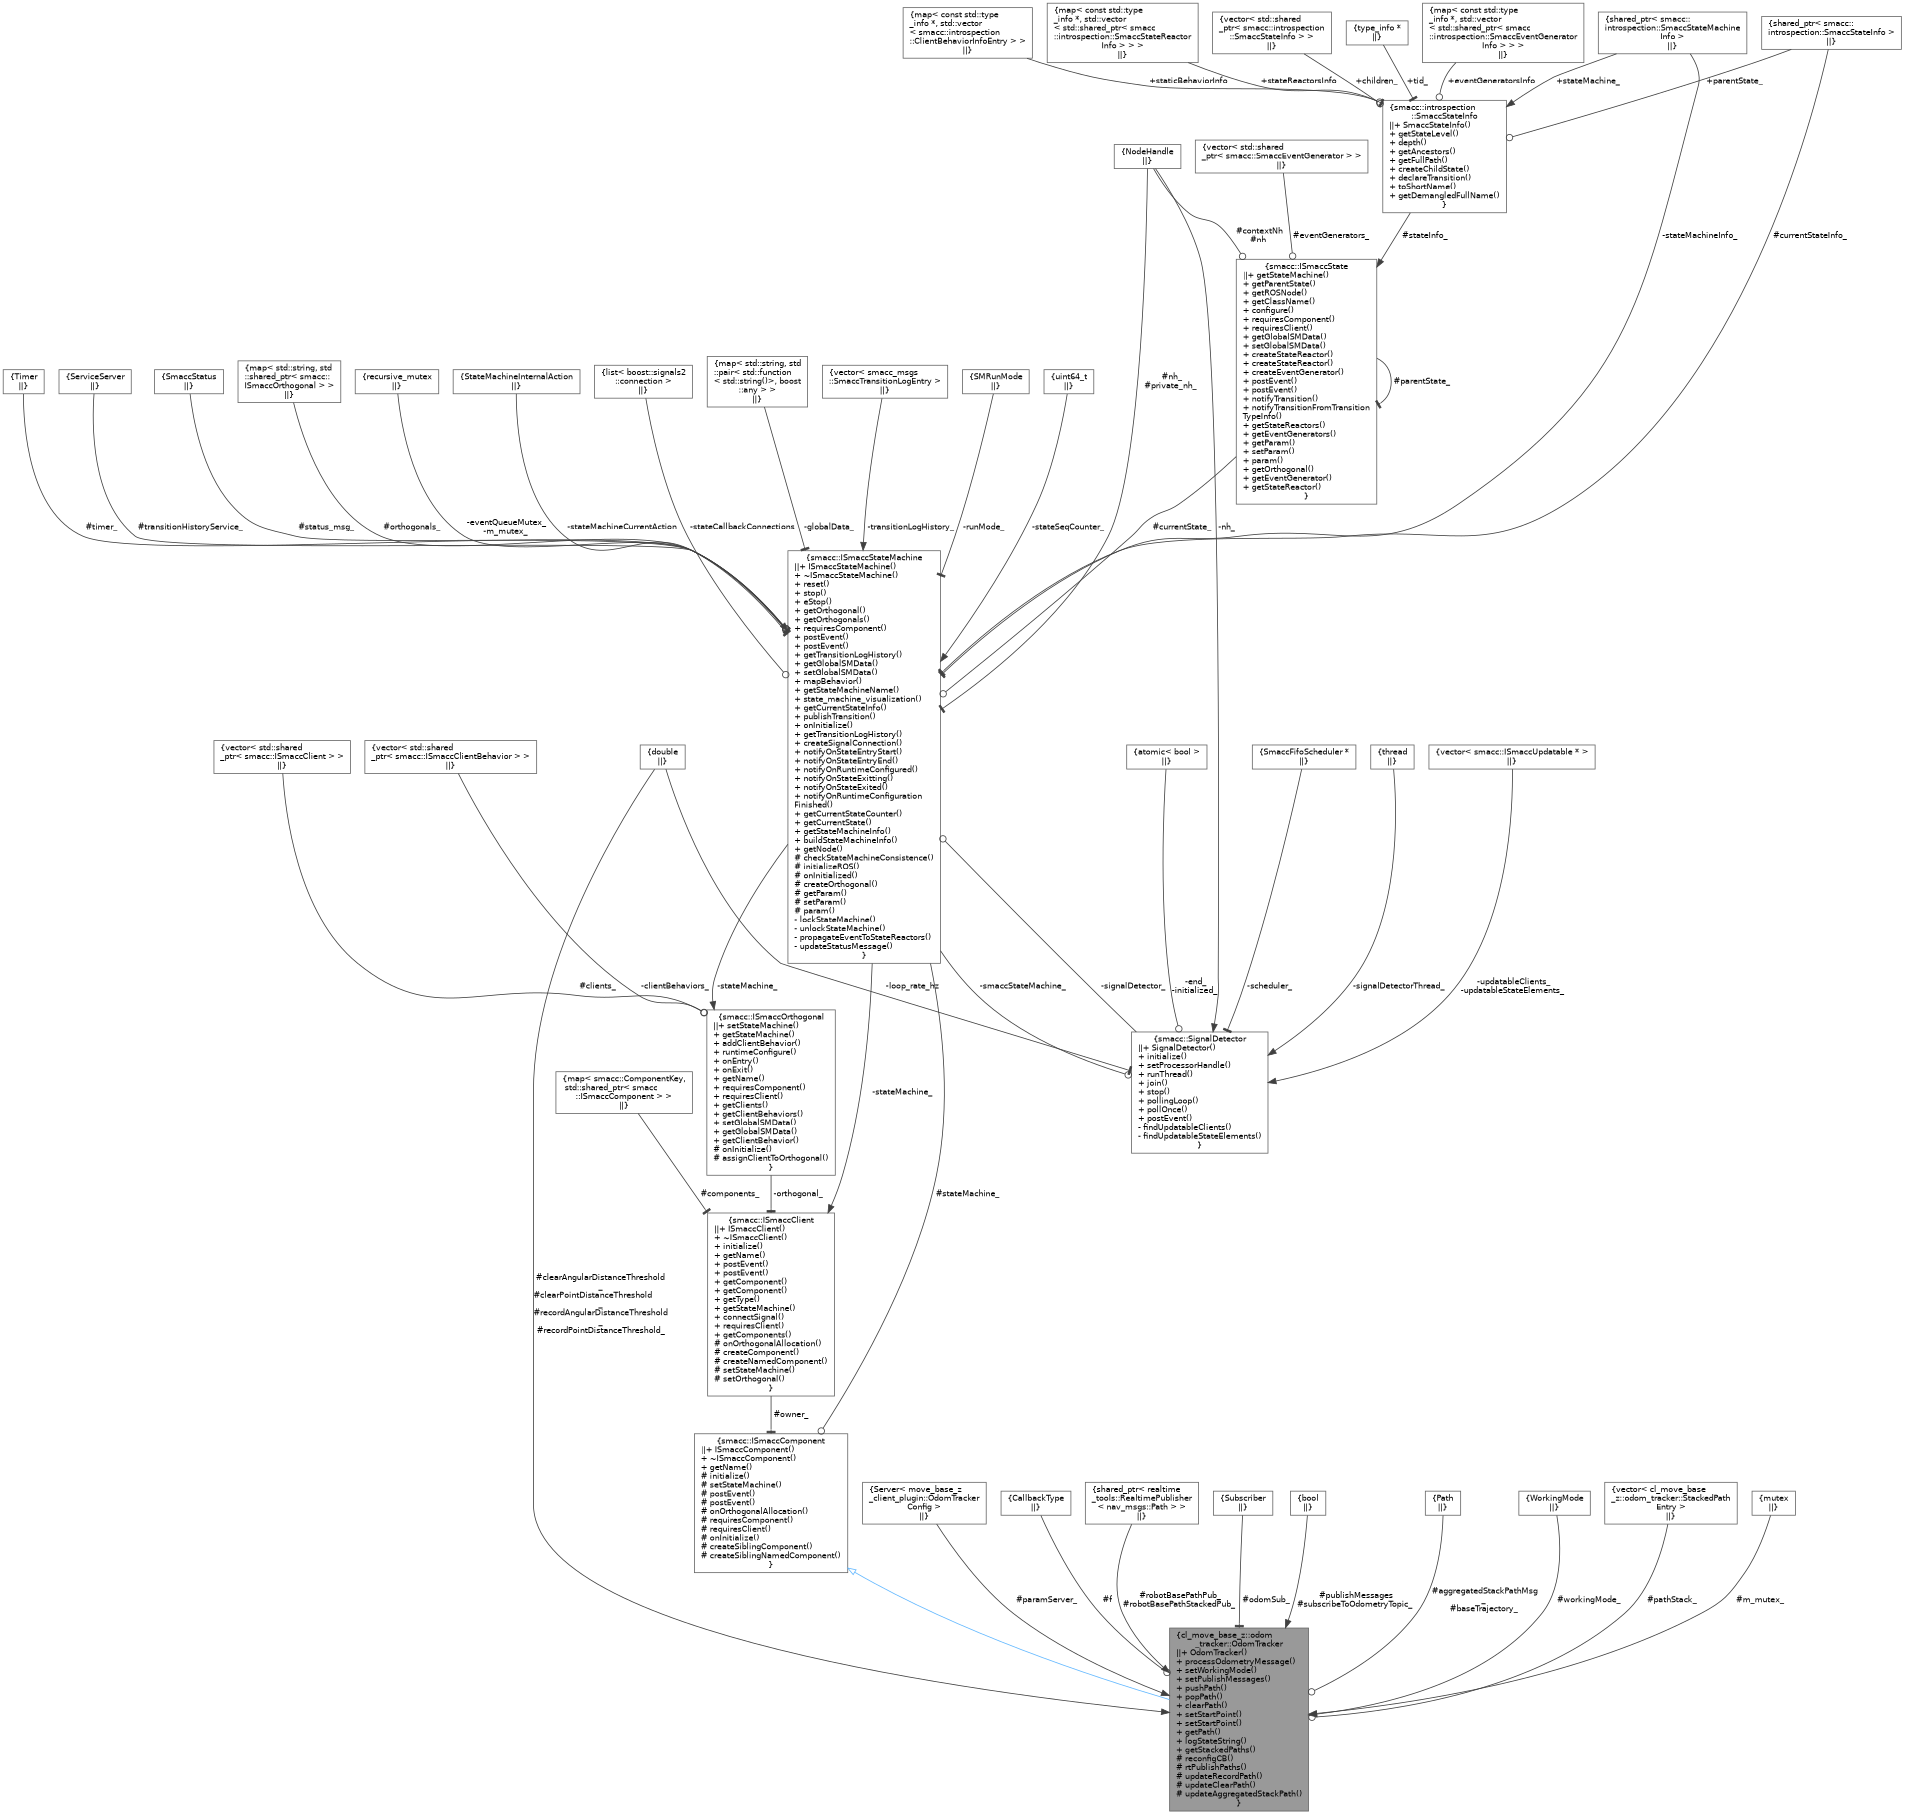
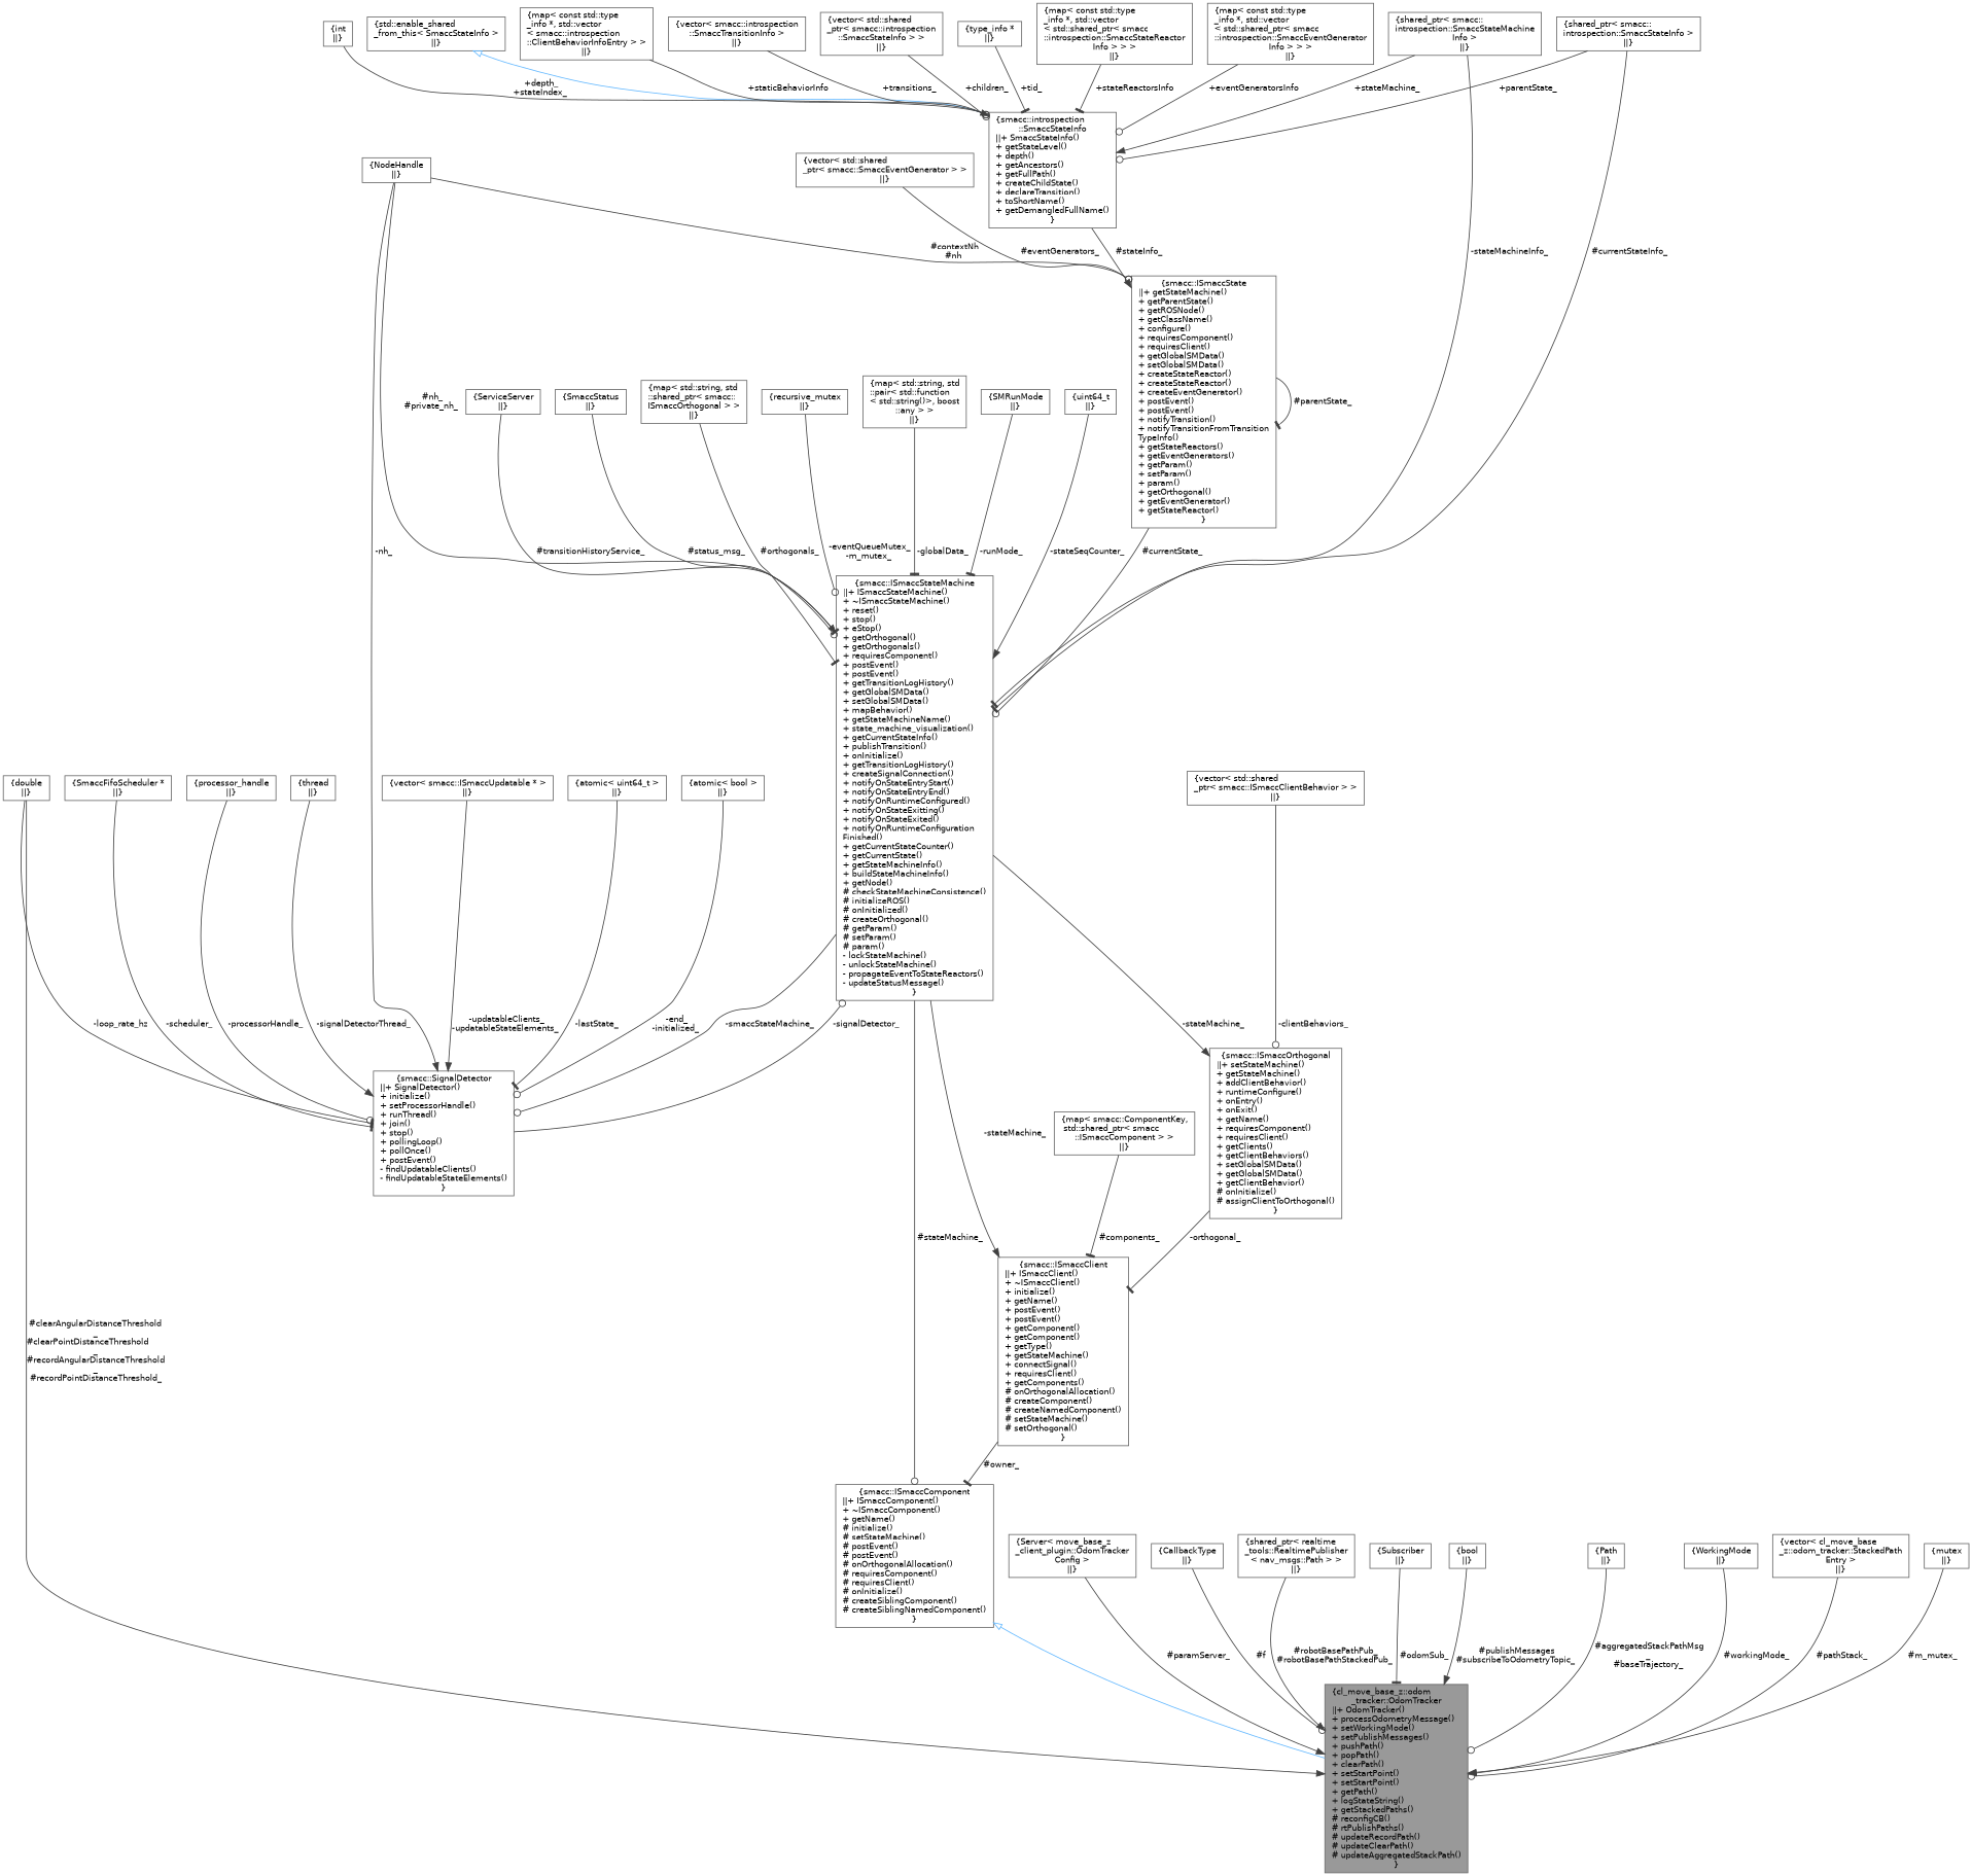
  digraph {
    node [color=gray40 fillcolor=white fontname=Helvetica fontsize=10 shape=box style=filled]
    edge [color=grey25 fontname=Helvetica fontsize=10 labelfontname=Helvetica labelfontsize=10 style=solid arrowhead=odot]
    n1 [fillcolor=grey60 fontcolor=black height=0.2 label="{cl_move_base_z::odom\l_tracker::OdomTracker\n||+ OdomTracker()\l+ processOdometryMessage()\l+ setWorkingMode()\l+ setPublishMessages()\l+ pushPath()\l+ popPath()\l+ clearPath()\l+ setStartPoint()\l+ setStartPoint()\l+ getPath()\l+ logStateString()\l+ getStackedPaths()\l# reconfigCB()\l# rtPublishPaths()\l# updateRecordPath()\l# updateClearPath()\l# updateAggregatedStackPath()\l}" width=0.4]
    n2 [height=0.2 label="{smacc::ISmaccComponent\n||+ ISmaccComponent()\l+ ~ISmaccComponent()\l+ getName()\l# initialize()\l# setStateMachine()\l# postEvent()\l# postEvent()\l# onOrthogonalAllocation()\l# requiresComponent()\l# requiresClient()\l# onInitialize()\l# createSiblingComponent()\l# createSiblingNamedComponent()\l}" width=0.4]
    n3 [height=0.2 label="{smacc::ISmaccStateMachine\n||+ ISmaccStateMachine()\l+ ~ISmaccStateMachine()\l+ reset()\l+ stop()\l+ eStop()\l+ getOrthogonal()\l+ getOrthogonals()\l+ requiresComponent()\l+ postEvent()\l+ postEvent()\l+ getTransitionLogHistory()\l+ getGlobalSMData()\l+ setGlobalSMData()\l+ mapBehavior()\l+ getStateMachineName()\l+ state_machine_visualization()\l+ getCurrentStateInfo()\l+ publishTransition()\l+ onInitialize()\l+ getTransitionLogHistory()\l+ createSignalConnection()\l+ notifyOnStateEntryStart()\l+ notifyOnStateEntryEnd()\l+ notifyOnRuntimeConfigured()\l+ notifyOnStateExitting()\l+ notifyOnStateExited()\l+ notifyOnRuntimeConfiguration\lFinished()\l+ getCurrentStateCounter()\l+ getCurrentState()\l+ getStateMachineInfo()\l+ buildStateMachineInfo()\l+ getNode()\l# checkStateMachineConsistence()\l# initializeROS()\l# onInitialized()\l# createOrthogonal()\l# getParam()\l# setParam()\l# param()\l- lockStateMachine()\l- unlockStateMachine()\l- propagateEventToStateReactors()\l- updateStatusMessage()\l}" width=0.4]
    n4 [height=0.2 label="{smacc::SignalDetector\n||+ SignalDetector()\l+ initialize()\l+ setProcessorHandle()\l+ runThread()\l+ join()\l+ stop()\l+ pollingLoop()\l+ pollOnce()\l+ postEvent()\l- findUpdatableClients()\l- findUpdatableStateElements()\l}" width=0.4]
    n5 [height=0.2 label="{smacc::ISmaccClient\n||+ ISmaccClient()\l+ ~ISmaccClient()\l+ initialize()\l+ getName()\l+ postEvent()\l+ postEvent()\l+ getComponent()\l+ getComponent()\l+ getType()\l+ getStateMachine()\l+ connectSignal()\l+ requiresClient()\l+ getComponents()\l# onOrthogonalAllocation()\l# createComponent()\l# createNamedComponent()\l# setStateMachine()\l# setOrthogonal()\l}" width=0.4]
    n6 [height=0.2 label="{smacc::ISmaccOrthogonal\n||+ setStateMachine()\l+ getStateMachine()\l+ addClientBehavior()\l+ runtimeConfigure()\l+ onEntry()\l+ onExit()\l+ getName()\l+ requiresComponent()\l+ requiresClient()\l+ getClients()\l+ getClientBehaviors()\l+ setGlobalSMData()\l+ getGlobalSMData()\l+ getClientBehavior()\l# onInitialize()\l# assignClientToOrthogonal()\l}" width=0.4]
    n7 [height=0.2 label="{NodeHandle\n||}" width=0.4]
    n8 [height=0.2 label="{smacc::ISmaccState\n||+ getStateMachine()\l+ getParentState()\l+ getROSNode()\l+ getClassName()\l+ configure()\l+ requiresComponent()\l+ requiresClient()\l+ getGlobalSMData()\l+ setGlobalSMData()\l+ createStateReactor()\l+ createStateReactor()\l+ createEventGenerator()\l+ postEvent()\l+ postEvent()\l+ notifyTransition()\l+ notifyTransitionFromTransition\lTypeInfo()\l+ getStateReactors()\l+ getEventGenerators()\l+ getParam()\l+ setParam()\l+ param()\l+ getOrthogonal()\l+ getEventGenerator()\l+ getStateReactor()\l}" width=0.4]
-   n9 [height=0.2 label="{Timer\n||}" width=0.4]
    n10 [height=0.2 label="{ServiceServer\n||}" width=0.4]
    n11 [height=0.2 label="{vector\< std::shared\l_ptr\< smacc::SmaccEventGenerator \> \>\n||}" width=0.4]
    n12 [height=0.2 label="{smacc::introspection\l::SmaccStateInfo\n||+ SmaccStateInfo()\l+ getStateLevel()\l+ depth()\l+ getAncestors()\l+ getFullPath()\l+ createChildState()\l+ declareTransition()\l+ toShortName()\l+ getDemangledFullName()\l}" width=0.4]
+   n13 [height=0.2 label="{std::enable_shared\l_from_this\< SmaccStateInfo \>\n||}" width=0.4]
    n14 [height=0.2 label="{map\< const std::type\l_info *, std::vector\l\< smacc::introspection\l::ClientBehaviorInfoEntry \> \>\n||}" width=0.4]
    n15 [height=0.2 label="{map\< const std::type\l_info *, std::vector\l\< std::shared_ptr\< smacc\l::introspection::SmaccStateReactor\lInfo \> \> \>\n||}" width=0.4]
    n16 [height=0.2 label="{map\< const std::type\l_info *, std::vector\l\< std::shared_ptr\< smacc\l::introspection::SmaccEventGenerator\lInfo \> \> \>\n||}" width=0.4]
+   n17 [height=0.2 label="{int\n||}" width=0.4]
    n18 [height=0.2 label="{shared_ptr\< smacc::\lintrospection::SmaccStateMachine\lInfo \>\n||}" width=0.4]
    n19 [height=0.2 label="{shared_ptr\< smacc::\lintrospection::SmaccStateInfo \>\n||}" width=0.4]
+   n20 [height=0.2 label="{vector\< smacc::introspection\l::SmaccTransitionInfo \>\n||}" width=0.4]
    n21 [height=0.2 label="{vector\< std::shared\l_ptr\< smacc::introspection\l::SmaccStateInfo \> \>\n||}" width=0.4]
    n22 [height=0.2 label="{type_info *\n||}" width=0.4]
    n23 [height=0.2 label="{SmaccStatus\n||}" width=0.4]
    n24 [height=0.2 label="{map\< std::string, std\l::shared_ptr\< smacc::\lISmaccOrthogonal \> \>\n||}" width=0.4]
    n25 [height=0.2 label="{recursive_mutex\n||}" width=0.4]
-   n26 [height=0.2 label="{StateMachineInternalAction\n||}" width=0.4]
-   n27 [height=0.2 label="{list\< boost::signals2\l::connection \>\n||}" width=0.4]
    n28 [height=0.2 label="{map\< std::string, std\l::pair\< std::function\l\< std::string()\>, boost\l::any \> \>\n||}" width=0.4]
-   n29 [height=0.2 label="{vector\< smacc_msgs\l::SmaccTransitionLogEntry \>\n||}" width=0.4]
    n30 [height=0.2 label="{SMRunMode\n||}" width=0.4]
    n31 [height=0.2 label="{vector\< smacc::ISmaccUpdatable * \>\n||}" width=0.4]
+   n32 [height=0.2 label="{atomic\< uint64_t \>\n||}" width=0.4]
    n33 [height=0.2 label="{double\n||}" width=0.4]
    n34 [height=0.2 label="{atomic\< bool \>\n||}" width=0.4]
    n35 [height=0.2 label="{SmaccFifoScheduler *\n||}" width=0.4]
+   n36 [height=0.2 label="{processor_handle\n||}" width=0.4]
    n37 [height=0.2 label="{thread\n||}" width=0.4]
    n38 [height=0.2 label="{uint64_t\n||}" width=0.4]
    n39 [height=0.2 label="{map\< smacc::ComponentKey,\l std::shared_ptr\< smacc\l::ISmaccComponent \> \>\n||}" width=0.4]
-   n40 [height=0.2 label="{vector\< std::shared\l_ptr\< smacc::ISmaccClient \> \>\n||}" width=0.4]
    n41 [height=0.2 label="{vector\< std::shared\l_ptr\< smacc::ISmaccClientBehavior \> \>\n||}" width=0.4]
    n42 [height=0.2 label="{Server\< move_base_z\l_client_plugin::OdomTracker\lConfig \>\n||}" width=0.4]
    n43 [height=0.2 label="{CallbackType\n||}" width=0.4]
    n44 [height=0.2 label="{shared_ptr\< realtime\l_tools::RealtimePublisher\l\< nav_msgs::Path \> \>\n||}" width=0.4]
    n45 [height=0.2 label="{Subscriber\n||}" width=0.4]
    n46 [height=0.2 label="{bool\n||}" width=0.4]
    n47 [height=0.2 label="{Path\n||}" width=0.4]
    n48 [height=0.2 label="{WorkingMode\n||}" width=0.4]
    n49 [height=0.2 label="{vector\< cl_move_base\l_z::odom_tracker::StackedPath\lEntry \>\n||}" width=0.4]
    n50 [height=0.2 label="{mutex\n||}" width=0.4]
    n2 -> n1 [arrowtail=onormal color=steelblue1 dir=back arrowhead=""]
    n3 -> n2 [label=" #stateMachine_"]
    n3 -> n4 [label=" -smaccStateMachine_"]
    n3 -> n5 [arrowhead=normal label=" -stateMachine_"]
    n3 -> n6 [arrowhead=normal label=" -stateMachine_"]
    n4 -> n3 [label=" -signalDetector_"]
    n5 -> n2 [arrowhead=tee label=" #owner_"]
    n6 -> n5 [arrowhead=tee label=" -orthogonal_"]
    n7 -> n3 [arrowhead=tee label=" #nh_\n#private_nh_"]
    n7 -> n4 [arrowhead=normal label=" -nh_"]
    n7 -> n8 [label=" #contextNh\n#nh"]
    n8 -> n3 [label=" #currentState_"]
    n8 -> n8 [arrowhead=tee label=" #parentState_"]
-   n9 -> n3 [label=" #timer_"]
    n10 -> n3 [arrowhead=normal label=" #transitionHistoryService_"]
    n11 -> n8 [label=" #eventGenerators_"]
    n12 -> n8 [arrowhead=normal label=" #stateInfo_"]
+   n13 -> n12 [arrowtail=onormal color=steelblue1 dir=back arrowhead=""]
    n14 -> n12 [label=" +staticBehaviorInfo"]
    n15 -> n12 [arrowhead=tee label=" +stateReactorsInfo"]
    n16 -> n12 [label=" +eventGeneratorsInfo"]
+   n17 -> n12 [arrowhead=normal label=" +depth_\n+stateIndex_"]
    n18 -> n3 [arrowhead=tee label=" -stateMachineInfo_"]
    n18 -> n12 [arrowhead=normal label=" +stateMachine_"]
    n19 -> n3 [arrowhead=tee label=" #currentStateInfo_"]
    n19 -> n12 [label=" +parentState_"]
+   n20 -> n12 [label=" +transitions_"]
    n21 -> n12 [label=" +children_"]
    n22 -> n12 [arrowhead=tee label=" +tid_"]
    n23 -> n3 [label=" #status_msg_"]
    n24 -> n3 [arrowhead=tee label=" #orthogonals_"]
    n25 -> n3 [label=" -eventQueueMutex_\n-m_mutex_"]
-   n26 -> n3 [arrowhead=tee label=" -stateMachineCurrentAction"]
-   n27 -> n3 [label=" -stateCallbackConnections"]
    n28 -> n3 [arrowhead=tee label=" -globalData_"]
-   n29 -> n3 [arrowhead=normal label=" -transitionLogHistory_"]
    n30 -> n3 [arrowhead=tee label=" -runMode_"]
    n31 -> n4 [arrowhead=normal label=" -updatableClients_\n-updatableStateElements_"]
+   n32 -> n4 [arrowhead=tee label=" -lastState_"]
    n33 -> n1 [arrowhead=normal label=" #clearAngularDistanceThreshold\l_\n#clearPointDistanceThreshold\l_\n#recordAngularDistanceThreshold\l_\n#recordPointDistanceThreshold_"]
    n33 -> n4 [arrowhead=tee label=" -loop_rate_hz"]
    n34 -> n4 [label=" -end_\n-initialized_"]
    n35 -> n4 [arrowhead=tee label=" -scheduler_"]
+   n36 -> n4 [label=" -processorHandle_"]
    n37 -> n4 [arrowhead=normal label=" -signalDetectorThread_"]
    n38 -> n3 [arrowhead=normal label=" -stateSeqCounter_"]
    n39 -> n5 [arrowhead=tee label=" #components_"]
-   n40 -> n6 [label=" #clients_"]
    n41 -> n6 [label=" -clientBehaviors_"]
    n42 -> n1 [arrowhead=normal label=" #paramServer_"]
    n43 -> n1 [label=" #f"]
    n44 -> n1 [arrowhead=normal label=" #robotBasePathPub_\n#robotBasePathStackedPub_"]
    n45 -> n1 [arrowhead=tee label=" #odomSub_"]
    n46 -> n1 [arrowhead=normal label=" #publishMessages\n#subscribeToOdometryTopic_"]
    n47 -> n1 [label=" #aggregatedStackPathMsg\l_\n#baseTrajectory_"]
    n48 -> n1 [arrowhead=normal label=" #workingMode_"]
    n49 -> n1 [label=" #pathStack_"]
    n50 -> n1 [arrowhead=normal label=" #m_mutex_"]
  }
